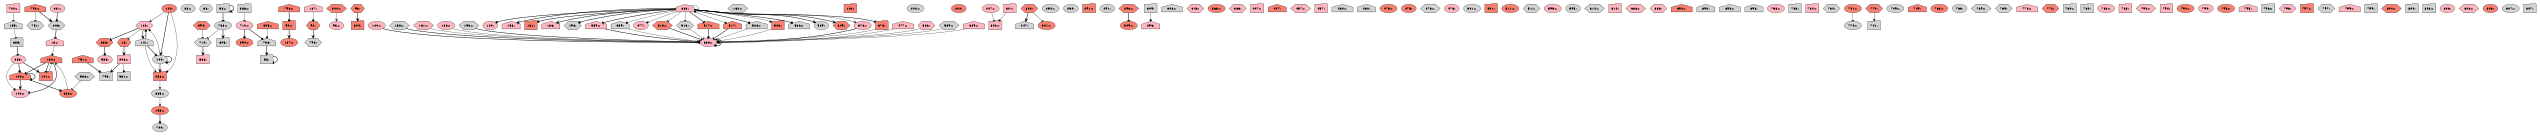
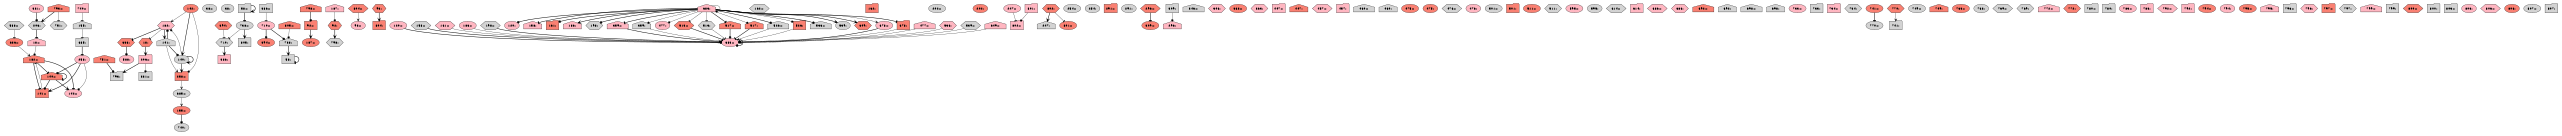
  digraph {
    k=29
    node [C=466 fillcolor=lightgrey l=58 shape=ellipse style=filled]
    edge [arrowhead=tee d=-28 style=bold]
    "18+" [C=168 fillcolor=lightpink l=35 shape=house]
    "182+" [C=26 fillcolor=salmon l=29 shape=house]
    "140+" [C=2122 fillcolor=salmon l=29 shape=house]
    "141+" [C=350 fillcolor=salmon l=56 shape=folder]
    "142+" [C=10 fillcolor=lightpink l=29]
    "18-" [C=168 fillcolor=salmon l=35 shape=hexagon]
    "206+" [C=20 fillcolor=lightpink l=29 shape=folder]
    "331+" [C=1125 l=66 shape=folder]
    "793-" [C=177575 l=5086 shape=folder]
    "38+" [C=725 l=109]
    "38-" [C=725 l=109]
    "58+" [C=599 l=32 shape=folder]
    "738+" [C=70518 l=1957]
    "710-" [C=86 l=31 shape=hexagon]
    "805-" [C=420350 l=10514 shape=folder]
    "58-" [C=599 l=32 shape=folder]
    "92+" [C=2387 fillcolor=salmon l=51 shape=folder]
    "187+" [C=1273 fillcolor=salmon l=33]
    "92-" [C=2387 fillcolor=salmon l=51 shape=hexagon]
    "798-" [C=319627 l=8584 shape=hexagon]
    "93+" [C=464 fillcolor=lightpink l=51]
    "93-" [C=464 fillcolor=salmon l=51 shape=hexagon]
    "804-" [C=560067 fillcolor=salmon l=15777 shape=folder]
    "120+" [C=265 fillcolor=lightpink l=54]
    "683+" [C=14751 fillcolor=lightpink]
    "120-" [C=265 fillcolor=lightpink l=54]
    "140-" [C=2122 l=29]
    "182-" [C=26 fillcolor=lightpink l=29 shape=hexagon]
    "258+" [fillcolor=salmon l=60 shape=folder]
    "141-" [C=350 l=56 shape=house]
    "636-" [C=35 fillcolor=salmon l=30 shape=hexagon]
    "685+" [C=186 l=30]
    "142-" [C=10 fillcolor=salmon l=29]
    "155+" [C=987 fillcolor=salmon l=67]
    "740-" [C=69379 l=2110]
    "155-" [C=987 l=67 shape=house]
    "685-" [C=186 l=30 shape=folder]
    "258-" [fillcolor=lightpink l=60]
    "158+" [C=204 l=53 shape=hexagon]
    "158-" [C=204 fillcolor=lightpink l=53 shape=house]
    "161+" [C=973 fillcolor=lightpink l=62 shape=hexagon]
    "161-" [C=973 fillcolor=salmon l=62 shape=folder]
    "162+" [C=230 l=50 shape=hexagon]
    "162-" [C=230 fillcolor=salmon l=50 shape=folder]
    "588-" [C=159 fillcolor=lightpink l=45]
    "186+" [C=992 fillcolor=lightpink l=72]
    "186-" [C=992 fillcolor=lightpink l=72 shape=house]
    "187-" [C=1273 fillcolor=lightpink l=33 shape=house]
    "198+" [C=635 l=80 shape=hexagon]
    "198-" [C=635 l=80 shape=hexagon]
    "202+" [C=4367 l=212]
    "202-" [C=4367 fillcolor=salmon l=212]
    "206-" [C=20 l=29 shape=hexagon]
    "247+" [C=715 fillcolor=lightpink l=78]
    "802+" [C=202451 fillcolor=lightpink l=5363 shape=folder]
    "247-" [C=715 l=78 shape=house]
    "254+" [l=62]
    "254-" [l=62]
    "291+" [C=1233 fillcolor=salmon l=57 shape=folder]
    "291-" [C=1233 l=57]
    "296+" [C=1077 fillcolor=salmon l=78 shape=hexagon]
    "309+" [C=191 fillcolor=salmon l=34]
    "296-" [C=1077 fillcolor=lightpink l=78 shape=house]
    "309-" [C=191 l=34 shape=folder]
    "331-" [C=1125 fillcolor=lightpink l=66]
    "346+" [C=864 l=96 shape=house]
    "346-" [C=864 fillcolor=lightpink l=96 shape=hexagon]
    "359+" [C=1047 fillcolor=lightpink l=81 shape=house]
    "359-" [C=1047 l=81 shape=house]
    "363+" [C=5129 fillcolor=salmon l=194]
    "363-" [C=5129 fillcolor=lightpink l=194 shape=hexagon]
    "386+" [C=664 shape=folder]
    "710+" [C=86 fillcolor=lightpink l=31]
    "394+" [C=318 fillcolor=salmon l=39]
    "738-" [C=70518 l=1957 shape=house]
    "386-" [C=664 fillcolor=lightpink shape=folder]
    "394-" [C=318 fillcolor=salmon l=39 shape=hexagon]
    "447+" [C=1477 fillcolor=lightpink l=99 shape=folder]
    "447-" [C=1477 fillcolor=salmon l=99 shape=house]
    "457+" [C=772 fillcolor=lightpink l=69 shape=hexagon]
    "457-" [C=772 fillcolor=lightpink l=69 shape=folder]
    "460+" [C=1518 l=108 shape=house]
    "460-" [C=1518 l=108 shape=house]
    "475+" [C=538 fillcolor=salmon]
    "475-" [C=538 fillcolor=salmon]
    "476+" [C=424 l=57 shape=hexagon]
    "476-" [C=424 fillcolor=lightpink l=57]
    "477+" [C=289 fillcolor=lightpink l=54 shape=house]
    "477-" [C=289 fillcolor=lightpink l=54]
    "501+" [C=1365 l=73]
    "501-" [C=1365 fillcolor=salmon l=73 shape=folder]
    "511+" [C=1773 fillcolor=salmon]
    "511-" [C=1773 shape=hexagon]
    "513+" [C=913 fillcolor=salmon l=80 shape=hexagon]
    "513-" [C=913 l=80 shape=hexagon]
    "517+" [C=535 fillcolor=salmon l=79 shape=house]
    "517-" [C=535 fillcolor=salmon l=79 shape=house]
    "526+" [C=550 l=80 shape=house]
    "526-" [C=550 fillcolor=salmon l=80 shape=folder]
    "536+" [C=316 l=60 shape=house]
    "536-" [C=316 fillcolor=lightpink l=60 shape=hexagon]
    "539+" [C=1330 l=53 shape=hexagon]
    "539-" [C=1330 l=53]
    "588+" [C=159 l=45 shape=hexagon]
    "636+" [C=35 fillcolor=salmon l=30]
    "595+" [C=734 fillcolor=lightpink l=62]
    "595-" [C=734 l=62]
    "614+" [C=706 l=51 shape=hexagon]
    "614-" [C=706 fillcolor=lightpink l=51 shape=folder]
    "649+" [C=225 fillcolor=lightpink shape=house]
    "649-" [C=225 fillcolor=salmon shape=hexagon]
    "678+" [C=643 fillcolor=lightpink l=80]
    "678-" [C=643 fillcolor=salmon l=80 shape=folder]
    "683-" [C=14751 fillcolor=lightpink shape=house]
    "686+" [C=861 fillcolor=lightpink l=62 shape=hexagon]
    "686-" [C=861 fillcolor=lightpink l=62 shape=hexagon]
    "692+" [C=2181 fillcolor=salmon l=130 shape=house]
    "692-" [C=2181 l=130 shape=house]
    "698+" [C=649 l=57 shape=house]
    "698-" [C=649 l=57 shape=house]
    "733+" [C=726848 fillcolor=lightpink l=20380]
    "733-" [C=726848 l=20380 shape=folder]
    "734+" [C=125533 fillcolor=lightpink l=3589 shape=folder]
    "734-" [C=125533 l=3589 shape=hexagon]
    "740+" [C=69379 fillcolor=lightpink l=2110 shape=folder]
    "741+" [C=281325 fillcolor=salmon l=7688]
    "770+" [C=25523 l=694]
    "741-" [C=281325 l=7688 shape=folder]
    "749+" [C=361219 l=10600]
    "749-" [C=361219 fillcolor=salmon l=10600 shape=house]
    "751+" [C=56755 fillcolor=salmon l=1603 shape=house]
    "751-" [C=56755 l=1603 shape=hexagon]
    "763+" [C=57920 fillcolor=salmon l=1783]
    "763-" [C=57920 l=1783]
    "769+" [C=14113 l=564 shape=hexagon]
    "769-" [C=14113 l=564 shape=hexagon]
    "770-" [C=25523 fillcolor=salmon l=694 shape=hexagon]
    "772+" [C=269810 fillcolor=lightpink l=8016 shape=house]
    "772-" [C=269810 fillcolor=salmon l=8016 shape=hexagon]
    "780+" [C=117810 l=3414 shape=folder]
    "780-" [C=117810 l=3414 shape=folder]
    "783+" [C=85649 fillcolor=lightpink l=2162]
    "783-" [C=85649 fillcolor=lightpink l=2162 shape=folder]
    "792+" [C=88242 fillcolor=lightpink l=2297 shape=hexagon]
    "792-" [C=88242 fillcolor=lightpink l=2297 shape=folder]
    "793+" [C=177575 fillcolor=salmon l=5086 shape=house]
    "794+" [C=484567 fillcolor=salmon l=13396]
    "794-" [C=484567 fillcolor=lightpink l=13396]
    "795+" [C=291207 fillcolor=salmon l=8367]
    "795-" [C=291207 fillcolor=lightpink l=8367 shape=house]
    "796+" [C=183509 l=4868 shape=folder]
    "796-" [C=183509 fillcolor=lightpink l=4868 shape=hexagon]
    "797+" [C=508701 fillcolor=salmon l=13235 shape=folder]
    "797-" [C=508701 l=13235 shape=hexagon]
    "798+" [C=319627 fillcolor=salmon l=8584 shape=house]
    "799+" [C=450406 fillcolor=lightpink l=12785 shape=house]
    "799-" [C=450406 l=12785 shape=folder]
    "800+" [C=220797 fillcolor=salmon l=5844 shape=hexagon]
    "800-" [C=220797 l=5844 shape=folder]
    "801+" [C=286042 fillcolor=salmon l=8517]
    "801-" [C=286042 fillcolor=lightpink l=8517 shape=folder]
    "802-" [C=202451 fillcolor=salmon l=5363 shape=hexagon]
    "803+" [C=97374 l=2607 shape=folder]
    "803-" [C=97374 fillcolor=lightpink l=2607]
    "804+" [C=560067 fillcolor=salmon l=15777 shape=hexagon]
    "805+" [C=420350 fillcolor=salmon l=10514 shape=house]
    "806+" [C=467407 fillcolor=lightpink l=13174 shape=hexagon]
    "806-" [C=467407 fillcolor=salmon l=13174]
    "807+" [C=543553 l=15517]
    "807-" [C=543553 l=15517 shape=folder]
    "18+" -> "182+" [arrowhead=dot d=-24 style=solid]
    "182+" -> "140+"
    "182+" -> "141+"
    "182+" -> "142+"
    "140+" -> "140+"
-   "140+" -> "636+" [arrowhead=dot]
+   "140+" -> "141+" [arrowhead=dot]
    "140+" -> "142+" [arrowhead=vee]
    "141+" -> "182+" [style=solid]
    "18-" -> "206+" [arrowhead=vee]
    "206+" -> "331+" [arrowhead=dot style=solid]
    "206+" -> "793-" [arrowhead=vee]
    "58+" -> "58+" [arrowhead=vee]
    "58+" -> "738+"
    "738+" -> "710-" [style=solid]
    "738+" -> "805-" [arrowhead=vee d=-174]
    "710-" -> "386-" [arrowhead=vee]
    "58-" -> "58-"
    "92+" -> "187+" [arrowhead=vee]
    "92-" -> "798-" [arrowhead=vee]
    "93-" -> "804-" [arrowhead=vee]
    "120+" -> "683+" [d=-26]
    "683+" -> "683+" [arrowhead=dot d=-27]
    "140-" -> "140-" [arrowhead=vee]
    "140-" -> "182-" [arrowhead=dot style=solid]
    "140-" -> "258+" [arrowhead=vee]
    "182-" -> "18-" [d=-24 style=solid]
    "182-" -> "141-" [arrowhead=vee]
    "182-" -> "636-" [d=-24]
    "258+" -> "685+" [arrowhead=vee style=solid]
    "141-" -> "140-" [arrowhead=dot]
    "141-" -> "182-" [arrowhead=dot]
    "141-" -> "258+" [arrowhead=vee style=solid]
    "636-" -> "588-" [arrowhead=dot]
    "685+" -> "155+" [arrowhead=vee style=solid]
    "142-" -> "140-" [arrowhead=vee]
    "142-" -> "182-" [arrowhead=vee style=solid]
    "142-" -> "258+" [arrowhead=dot style=solid]
    "155+" -> "740-" [arrowhead=dot]
    "155-" -> "685-" [style=solid]
    "685-" -> "258-"
    "258-" -> "140+" [arrowhead=dot]
    "258-" -> "141+" [arrowhead=vee]
    "258-" -> "142+" [arrowhead=dot style=solid]
    "158+" -> "683+" [d=-25]
    "161+" -> "683+" [arrowhead=vee d=-27 style=solid]
    "186+" -> "683+" [d=-27 style=solid]
    "187-" -> "92-" [arrowhead=dot style=solid]
    "198+" -> "683+" [arrowhead=dot d=-26]
    "206-" -> "18+"
    "247+" -> "802+" [style=solid]
    "296+" -> "309+"
    "309-" -> "296-" [arrowhead=dot style=solid]
    "331-" -> "206-" [arrowhead=dot]
    "359+" -> "683+" [arrowhead=vee d=-27]
    "359-" -> "683+" [d=-26 style=solid]
    "386+" -> "710+" [style=solid]
    "710+" -> "394+" [arrowhead=dot]
    "710+" -> "738-" [arrowhead=dot]
    "738-" -> "58-" [arrowhead=vee]
    "394-" -> "710-" [style=solid]
    "477+" -> "683+" [arrowhead=dot d=-26 style=solid]
    "513+" -> "683+" [d=-27]
    "513-" -> "683+" [d=-25 style=solid]
    "517+" -> "683+" [arrowhead=dot d=-25]
    "517-" -> "683+" [d=-26]
    "526+" -> "683+" [arrowhead=vee d=-26 style=solid]
    "526-" -> "683+" [arrowhead=vee d=-26 style=solid]
    "536-" -> "683+" [arrowhead=vee d=-26 style=solid]
    "539+" -> "683+" [d=-27 style=solid]
    "588+" -> "636+" [style=solid]
    "636+" -> "182+" [arrowhead=vee d=-24 style=solid]
    "649+" -> "683+" [arrowhead=vee d=-25 style=solid]
    "678+" -> "683+" [arrowhead=vee d=-26]
    "678-" -> "683+" [arrowhead=dot d=-26 style=solid]
    "683-" -> "120-" [arrowhead=dot d=-26]
-   "683-" -> "158-" [arrowhead=vee d=-25]
+   "683-" -> "158-" [d=-25]
    "683-" -> "161-" [arrowhead=dot d=-27]
    "683-" -> "186-" [arrowhead=vee d=-27]
    "683-" -> "198-" [arrowhead=dot d=-26]
    "683-" -> "359+" [d=-26]
    "683-" -> "359-" [arrowhead=dot d=-27 style=solid]
    "683-" -> "477-" [arrowhead=dot d=-26 style=solid]
    "683-" -> "513+" [d=-25 style=solid]
    "683-" -> "513-" [d=-27 style=solid]
    "683-" -> "517+" [d=-26]
    "683-" -> "517-" [arrowhead=dot d=-25 style=solid]
    "683-" -> "526+" [arrowhead=dot d=-26]
    "683-" -> "526-" [arrowhead=dot d=-26 style=solid]
    "683-" -> "536+" [arrowhead=dot d=-26]
    "683-" -> "539-" [arrowhead=vee d=-27]
    "683-" -> "649-" [arrowhead=vee d=-25]
    "683-" -> "678+" [arrowhead=vee d=-26 style=solid]
    "683-" -> "678-" [d=-26]
    "683-" -> "683-" [arrowhead=dot d=-27 style=solid]
    "740+" -> "155-" [style=solid]
-   "741+" -> "770+" [d=-26 style=solid]
+   "741+" -> "770+" [d=-26]
    "751+" -> "793-" [arrowhead=dot d=-186]
    "770-" -> "741-" [arrowhead=vee d=-26 style=solid]
    "793+" -> "206-" [arrowhead=vee]
    "793+" -> "751-" [d=-186 style=solid]
    "798+" -> "92+" [arrowhead=dot]
    "801-" -> "802+" [arrowhead=dot d=-103 style=solid]
    "802-" -> "247-" [arrowhead=vee]
    "802-" -> "801+" [d=-103 style=solid]
    "804+" -> "93+" [arrowhead=vee style=solid]
    "805+" -> "738-" [arrowhead=dot d=-174 style=solid]
  }
